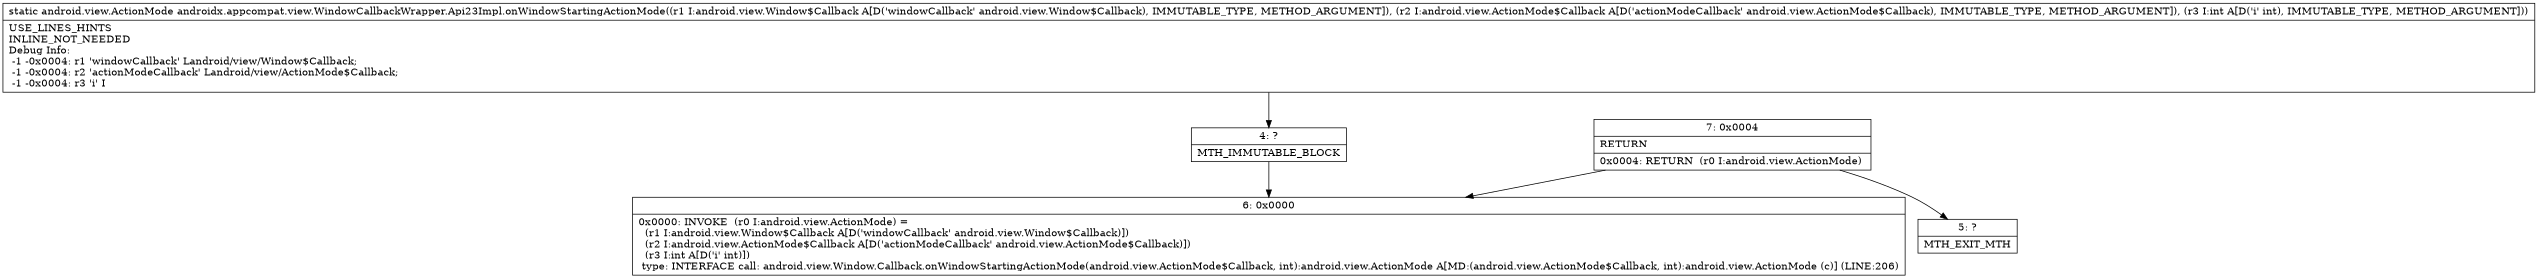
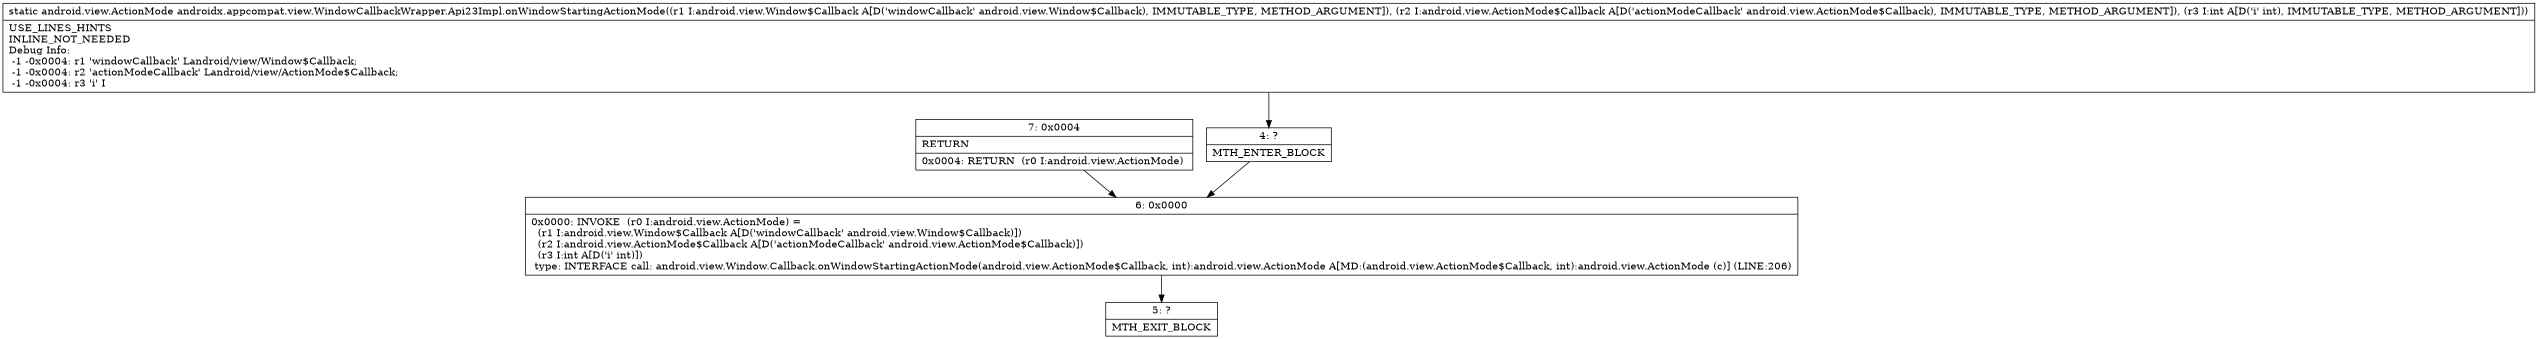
  digraph {
    node [shape=record]
-   n1 [label="{4\:\ ?|MTH_IMMUTABLE_BLOCK\l}"]
+   n1 [label="{4\:\ ?|MTH_ENTER_BLOCK\l}"]
    n2 [label="{6\:\ 0x0000|0x0000: INVOKE  (r0 I:android.view.ActionMode) = \l  (r1 I:android.view.Window$Callback A[D('windowCallback' android.view.Window$Callback)])\l  (r2 I:android.view.ActionMode$Callback A[D('actionModeCallback' android.view.ActionMode$Callback)])\l  (r3 I:int A[D('i' int)])\l type: INTERFACE call: android.view.Window.Callback.onWindowStartingActionMode(android.view.ActionMode$Callback, int):android.view.ActionMode A[MD:(android.view.ActionMode$Callback, int):android.view.ActionMode (c)] (LINE:206)\l}"]
    n3 [label="{7\:\ 0x0004|RETURN\l|0x0004: RETURN  (r0 I:android.view.ActionMode) \l}"]
-   n4 [label="{5\:\ ?|MTH_EXIT_MTH\l}"]
+   n4 [label="{5\:\ ?|MTH_EXIT_BLOCK\l}"]
    n5 [label="{static android.view.ActionMode androidx.appcompat.view.WindowCallbackWrapper.Api23Impl.onWindowStartingActionMode((r1 I:android.view.Window$Callback A[D('windowCallback' android.view.Window$Callback), IMMUTABLE_TYPE, METHOD_ARGUMENT]), (r2 I:android.view.ActionMode$Callback A[D('actionModeCallback' android.view.ActionMode$Callback), IMMUTABLE_TYPE, METHOD_ARGUMENT]), (r3 I:int A[D('i' int), IMMUTABLE_TYPE, METHOD_ARGUMENT]))  | USE_LINES_HINTS\lINLINE_NOT_NEEDED\lDebug Info:\l  \-1 \-0x0004: r1 'windowCallback' Landroid\/view\/Window$Callback;\l  \-1 \-0x0004: r2 'actionModeCallback' Landroid\/view\/ActionMode$Callback;\l  \-1 \-0x0004: r3 'i' I\l}"]
    n1 -> n2
    n3 -> n2
-   n3 -> n4
+   n2 -> n4
    n5 -> n1
  }
